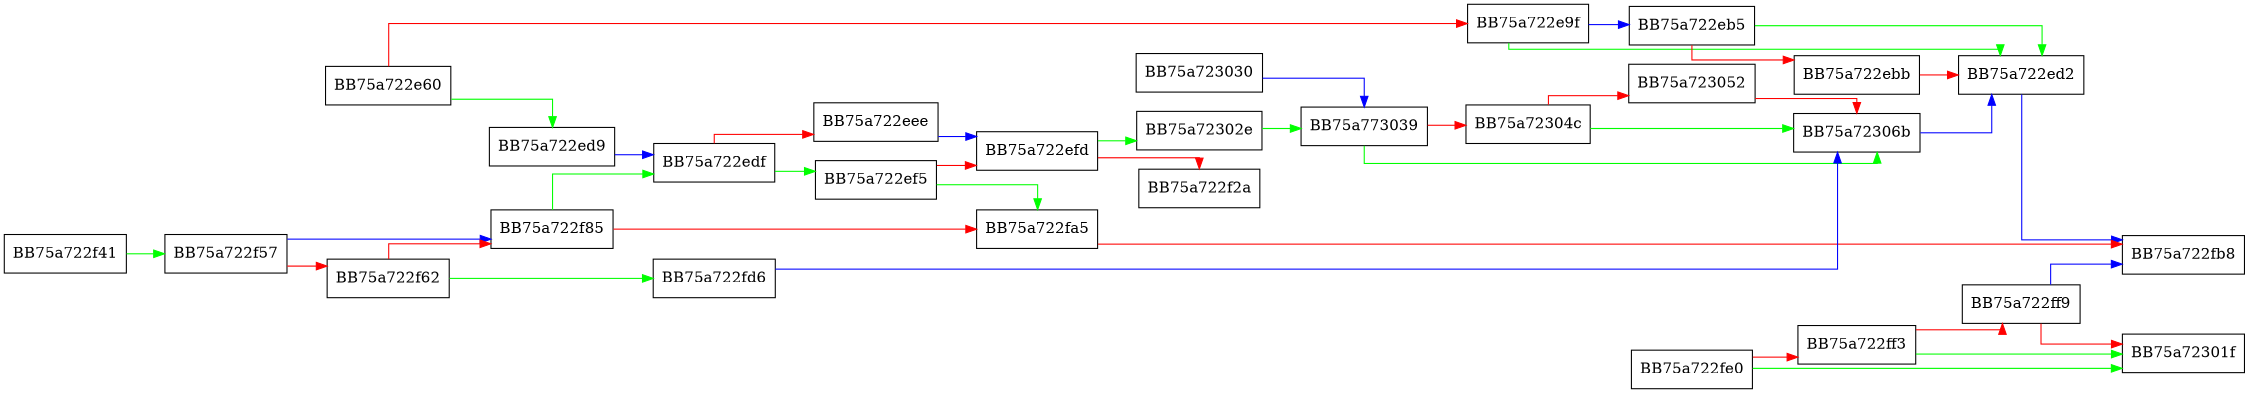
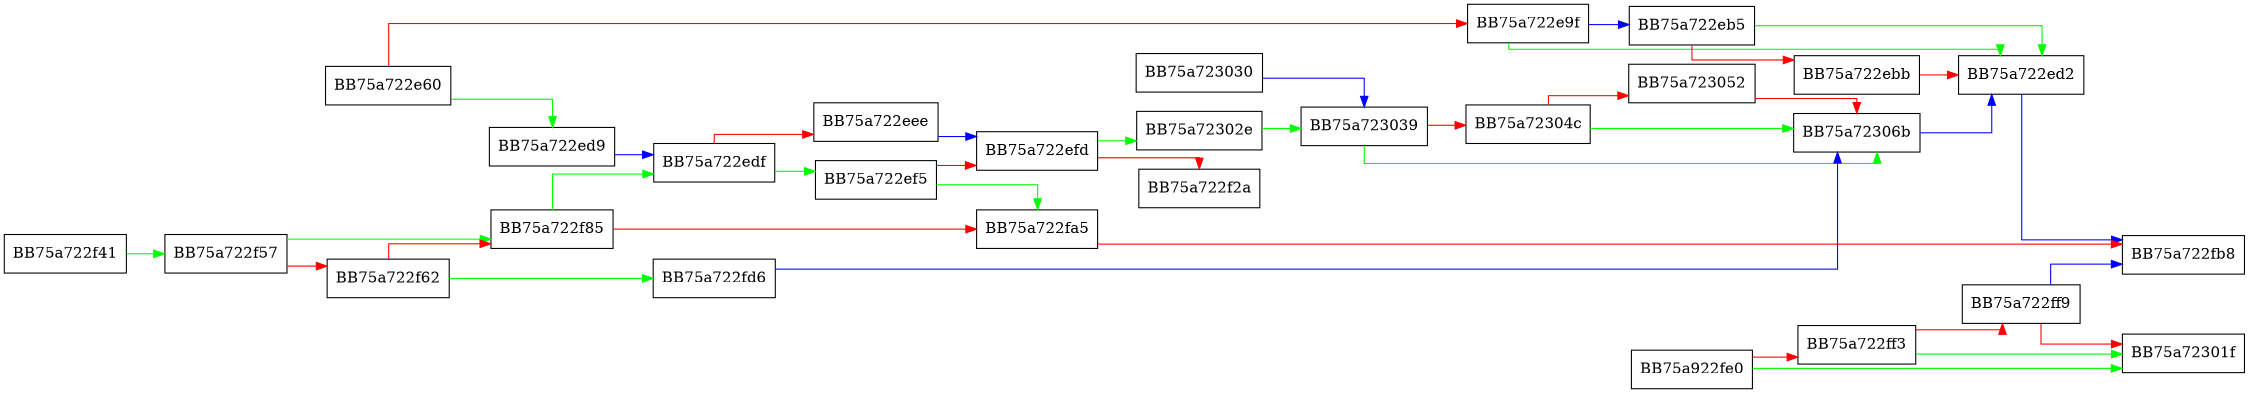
  digraph {
    rankdir=LR
    splines=ortho
    node [shape=box]
    edge [color=red]
    BB75a722e60
    BB75a722ed9
    BB75a722e9f
    BB75a722edf
    BB75a722ed2
    BB75a722eb5
    BB75a722ef5
    BB75a722eee
    BB75a722fb8
    BB75a722ebb
    BB75a722efd
    BB75a722fa5
    BB75a72302e
    BB75a722f2a
-   BB75a723039 [label=BB75a773039]
+   BB75a723039
    BB75a72306b
    BB75a72304c
    BB75a723030
-   BB75a722fe0
+   BB75a722fe0 [label=BB75a922fe0]
    BB75a72301f
    BB75a722ff3
    BB75a722ff9
    BB75a722f41
    BB75a722f57
    BB75a722f85
    BB75a722f62
    BB75a722fd6
    BB75a723052
    BB75a722e60 -> BB75a722ed9 [color=green]
    BB75a722e60 -> BB75a722e9f
    BB75a722ed9 -> BB75a722edf [color=blue]
    BB75a722e9f -> BB75a722ed2 [color=green]
    BB75a722e9f -> BB75a722eb5 [color=blue]
    BB75a722edf -> BB75a722ef5 [color=green]
    BB75a722edf -> BB75a722eee
    BB75a722ed2 -> BB75a722fb8 [color=blue]
    BB75a722eb5 -> BB75a722ed2 [color=green]
    BB75a722eb5 -> BB75a722ebb
    BB75a722ef5 -> BB75a722efd
    BB75a722ef5 -> BB75a722fa5 [color=green]
    BB75a722eee -> BB75a722efd [color=blue]
    BB75a722ebb -> BB75a722ed2
    BB75a722efd -> BB75a72302e [color=green]
    BB75a722efd -> BB75a722f2a
    BB75a722fa5 -> BB75a722fb8
    BB75a72302e -> BB75a723039 [color=green]
    BB75a723039 -> BB75a72306b [color=green]
    BB75a723039 -> BB75a72304c
    BB75a72306b -> BB75a722ed2 [color=blue]
    BB75a72304c -> BB75a72306b [color=green]
    BB75a72304c -> BB75a723052
    BB75a723030 -> BB75a723039 [color=blue]
    BB75a722fe0 -> BB75a72301f [color=green]
    BB75a722fe0 -> BB75a722ff3
    BB75a722ff3 -> BB75a72301f [color=green]
    BB75a722ff3 -> BB75a722ff9
    BB75a722ff9 -> BB75a722fb8 [color=blue]
    BB75a722ff9 -> BB75a72301f
    BB75a722f41 -> BB75a722f57 [color=green]
-   BB75a722f57 -> BB75a722f85 [color=blue]
+   BB75a722f57 -> BB75a722f85 [color=green]
    BB75a722f57 -> BB75a722f62
    BB75a722f85 -> BB75a722edf [color=green]
    BB75a722f85 -> BB75a722fa5
    BB75a722f62 -> BB75a722f85
    BB75a722f62 -> BB75a722fd6 [color=green]
    BB75a722fd6 -> BB75a72306b [color=blue]
    BB75a723052 -> BB75a72306b
  }
